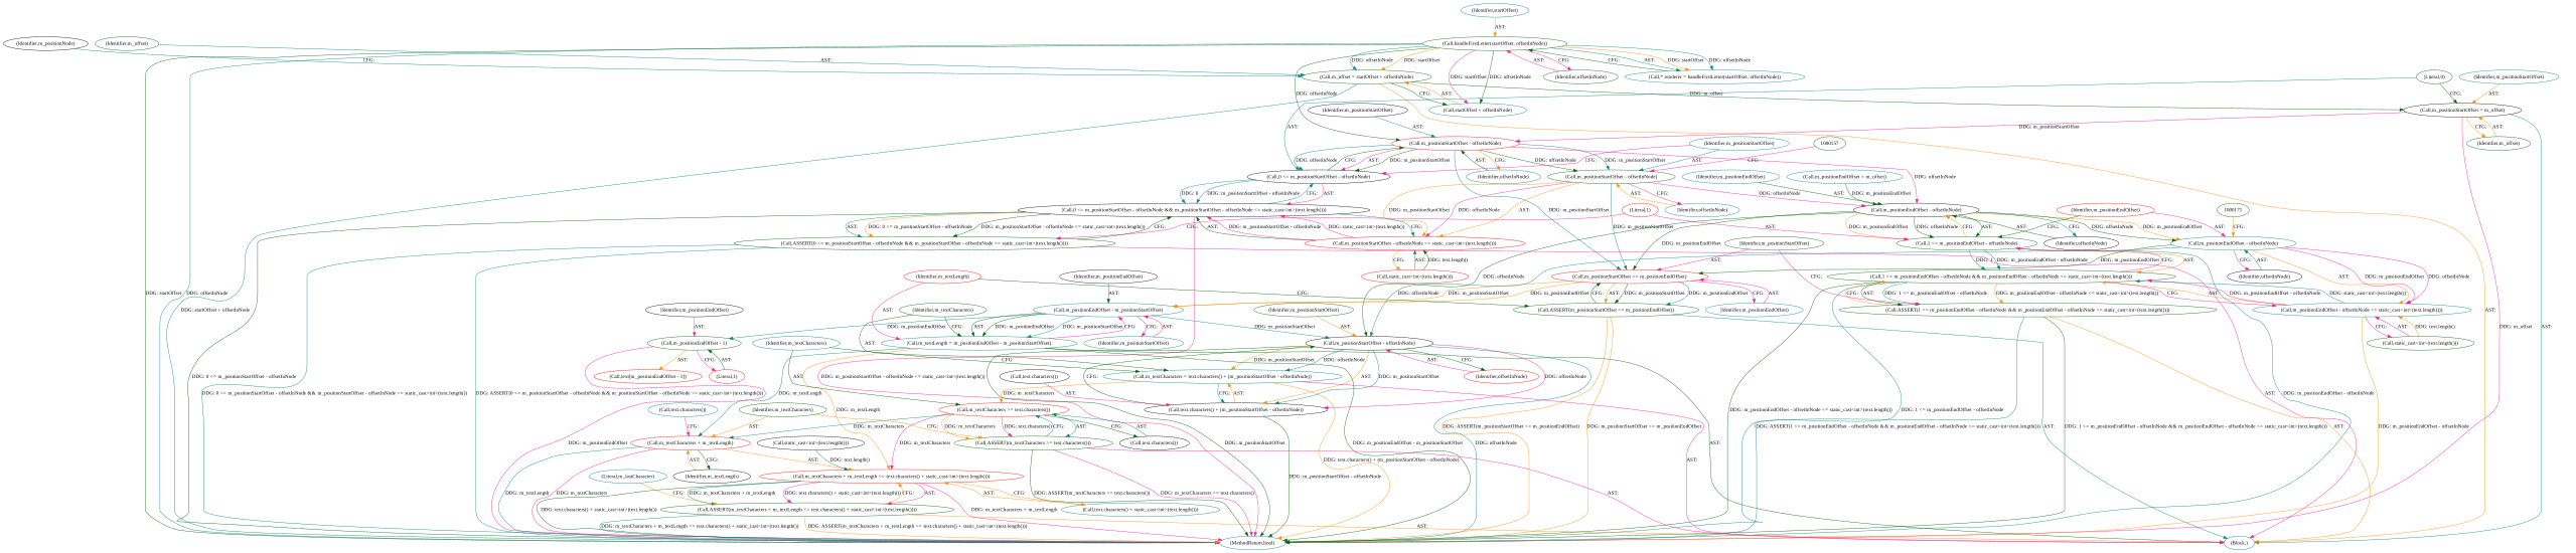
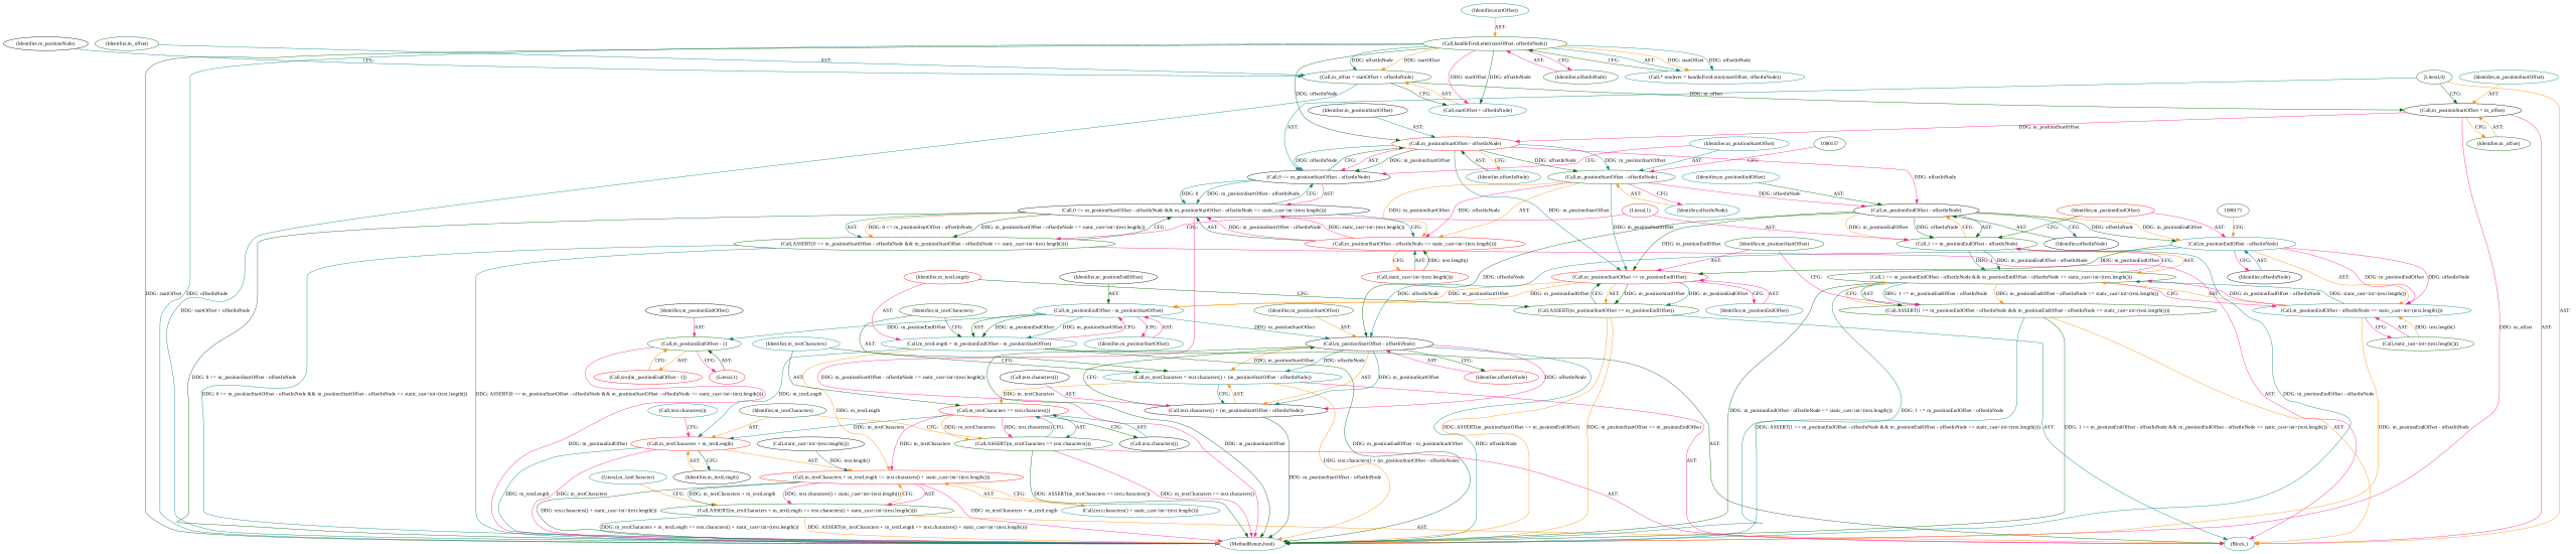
  digraph {
    fontname="Liberation Serif"
    node [color=darkgreen fontname="Liberation Serif"]
    edge [color=deeppink fontname="Liberation Serif"]
    n1 [label="(Call,m_offset = startOffset + offsetInNode)"]
    n2 [color=black label="(Call,m_positionStartOffset = m_offset)"]
    n3 [color=teal label="(Call,startOffset + offsetInNode)"]
    n4 [color=teal label="(MethodReturn,bool)"]
    n5 [color=teal label="(Block,)"]
    n6 [color=red label="(Call,m_positionStartOffset - offsetInNode)"]
    n7 [label="(Identifier,m_offset)"]
    n8 [label="(Call,handleFirstLetter(startOffset, offsetInNode))"]
    n9 [label="(Identifier,offsetInNode)"]
    n10 [color=teal label="(Call,* renderer = handleFirstLetter(startOffset, offsetInNode))"]
    n11 [color=black label="(Call,0 <= m_positionStartOffset - offsetInNode)"]
    n12 [label="(Call,m_positionStartOffset - offsetInNode)"]
    n13 [color=black label="(Call,m_positionEndOffset - offsetInNode)"]
    n14 [color=red label="(Call,m_positionStartOffset <= m_positionEndOffset)"]
    n15 [color=teal label="(Identifier,offsetInNode)"]
    n16 [color=black label="(Call,0 <= m_positionStartOffset - offsetInNode && m_positionStartOffset - offsetInNode <= static_cast<int>(text.length()))"]
    n17 [color=red label="(Call,m_positionStartOffset - offsetInNode <= static_cast<int>(text.length()))"]
    n18 [color=teal label="(Identifier,offsetInNode)"]
    n19 [label="(Call,1 <= m_positionEndOffset - offsetInNode)"]
    n20 [color=teal label="(Call,m_positionEndOffset - offsetInNode)"]
    n21 [color=black label="(Call,m_positionStartOffset - offsetInNode)"]
    n22 [color=black label="(Identifier,offsetInNode)"]
    n23 [label="(Call,ASSERT(m_positionStartOffset <= m_positionEndOffset))"]
    n24 [color=teal label="(Call,m_positionEndOffset - m_positionStartOffset)"]
    n25 [color=teal label="(Identifier,m_positionEndOffset)"]
    n26 [label="(Call,ASSERT(0 <= m_positionStartOffset - offsetInNode && m_positionStartOffset - offsetInNode <= static_cast<int>(text.length())))"]
    n27 [color=red label="(Call,static_cast<int>(text.length()))"]
    n28 [label="(Call,1 <= m_positionEndOffset - offsetInNode && m_positionEndOffset - offsetInNode <= static_cast<int>(text.length()))"]
    n29 [color=teal label="(Call,m_positionEndOffset - offsetInNode <= static_cast<int>(text.length()))"]
    n30 [color=black label="(Identifier,offsetInNode)"]
    n31 [color=teal label="(Call,m_textCharacters = text.characters() + (m_positionStartOffset - offsetInNode))"]
    n32 [color=black label="(Call,text.characters() + (m_positionStartOffset - offsetInNode))"]
    n33 [color=red label="(Identifier,offsetInNode)"]
    n34 [label="(Call,ASSERT(1 <= m_positionEndOffset - offsetInNode && m_positionEndOffset - offsetInNode <= static_cast<int>(text.length())))"]
    n35 [label="(Call,static_cast<int>(text.length()))"]
    n36 [color=teal label="(Call,m_textLength = m_positionEndOffset - m_positionStartOffset)"]
    n37 [label="(Call,m_positionEndOffset - 1)"]
    n38 [color=teal label="(Identifier,m_positionStartOffset)"]
    n39 [color=red label="(Call,m_textCharacters + m_textLength <= text.characters() + static_cast<int>(text.length()))"]
    n40 [color=red label="(Call,m_textCharacters + m_textLength)"]
    n41 [color=red label="(Literal,1)"]
    n42 [color=red label="(Call,text[m_positionEndOffset - 1])"]
    n43 [label="(Call,ASSERT(m_textCharacters + m_textLength <= text.characters() + static_cast<int>(text.length())))"]
    n44 [color=teal label="(Call,text.characters() + static_cast<int>(text.length()))"]
    n45 [color=black label="(Identifier,m_textLength)"]
    n46 [color=red label="(Call,m_textCharacters >= text.characters())"]
    n47 [label="(Call,ASSERT(m_textCharacters >= text.characters()))"]
    n48 [color=black label="(Call,text.characters())"]
    n49 [color=black label="(Identifier,m_positionNode)"]
    n50 [color=teal label="(Identifier,m_positionStartOffset)"]
    n51 [label="(Literal,0)"]
    n52 [label="(Identifier,m_positionStartOffset)"]
    n53 [label="(Identifier,m_textCharacters)"]
    n54 [color=teal label="(Literal,m_lastCharacter)"]
    n55 [color=red label="(Identifier,m_positionEndOffset)"]
    n56 [label="(Identifier,m_offset)"]
    n57 [color=teal label="(Identifier,m_positionEndOffset)"]
    n58 [label="(Identifier,m_positionStartOffset)"]
    n59 [label="(Identifier,m_textCharacters)"]
    n60 [color=teal label="(Call,text.characters())"]
    n61 [color=black label="(Call,text.characters())"]
    n62 [color=red label="(Literal,1)"]
-   n63 [color=teal label="(Call,m_positionEndOffset = m_offset)"]
    n64 [color=teal label="(Identifier,m_textCharacters)"]
    n65 [color=black label="(Call,static_cast<int>(text.length()))"]
    n66 [color=red label="(Identifier,m_textLength)"]
    n67 [color=teal label="(Identifier,startOffset)"]
    n68 [color=black label="(Identifier,m_positionStartOffset)"]
    n69 [color=black label="(Identifier,m_positionEndOffset)"]
    n70 [color=black label="(Identifier,m_positionEndOffset)"]
    n71 [color=teal label="(Identifier,m_positionStartOffset)"]
    1000157
    1000171
    n1 -> n2 [color=darkgreen label="DDG: m_offset"]
    n1 -> n3 [color=darkgreen label="CFG: "]
    n1 -> n4 [color=teal label="DDG: startOffset + offsetInNode"]
-   n1 -> n5 [color=darkorange label="AST: "]
+   n51 -> n5 [color=darkorange label="AST: "]
    n2 -> n4 [label="DDG: m_offset"]
-   n2 -> n5 [color=teal label="AST: "]
+   n2 -> n5 [label="AST: "]
    n2 -> n6 [label="DDG: m_positionStartOffset"]
    n2 -> n7 [color=darkorange label="CFG: "]
    n3 -> n1 [color=darkorange label="AST: "]
    n6 -> n11 [label="AST: "]
    n6 -> n11 [color=darkgreen label="DDG: m_positionStartOffset"]
    n6 -> n11 [color=teal label="DDG: offsetInNode"]
    n6 -> n12 [color=teal label="DDG: m_positionStartOffset"]
    n6 -> n12 [color=darkgreen label="DDG: offsetInNode"]
    n6 -> n13 [label="DDG: offsetInNode"]
    n6 -> n14 [color=teal label="DDG: m_positionStartOffset"]
    n6 -> n15 [color=darkorange label="CFG: "]
    n7 -> n2 [color=darkorange label="AST: "]
    n8 -> n1 [color=darkorange label="DDG: startOffset"]
    n8 -> n1 [color=teal label="DDG: offsetInNode"]
    n8 -> n3 [label="DDG: startOffset"]
    n8 -> n3 [color=darkgreen label="DDG: offsetInNode"]
    n8 -> n4 [color=teal label="DDG: offsetInNode"]
    n8 -> n4 [color=darkgreen label="DDG: startOffset"]
    n8 -> n6 [color=darkgreen label="DDG: offsetInNode"]
    n8 -> n9 [label="CFG: "]
    n8 -> n10 [color=teal label="AST: "]
    n8 -> n10 [color=darkorange label="DDG: startOffset"]
    n8 -> n10 [color=teal label="DDG: offsetInNode"]
    n9 -> n8 [label="AST: "]
    n10 -> n8 [color=darkgreen label="CFG: "]
    n11 -> n6 [color=darkgreen label="CFG: "]
    n11 -> n16 [label="AST: "]
    n11 -> n16 [color=teal label="DDG: 0"]
    n11 -> n16 [color=teal label="DDG: m_positionStartOffset - offsetInNode"]
    n12 -> n13 [label="DDG: offsetInNode"]
    n12 -> n14 [color=teal label="DDG: m_positionStartOffset"]
    n12 -> n17 [color=darkorange label="AST: "]
    n12 -> n17 [color=darkorange label="DDG: m_positionStartOffset"]
    n12 -> n17 [label="DDG: offsetInNode"]
    n12 -> n18 [label="CFG: "]
    n13 -> n14 [color=darkgreen label="DDG: m_positionEndOffset"]
    n13 -> n19 [color=darkgreen label="AST: "]
    n13 -> n19 [color=darkorange label="DDG: m_positionEndOffset"]
    n13 -> n19 [color=darkgreen label="DDG: offsetInNode"]
    n13 -> n20 [color=darkorange label="DDG: m_positionEndOffset"]
    n13 -> n20 [color=darkgreen label="DDG: offsetInNode"]
    n13 -> n21 [color=darkgreen label="DDG: offsetInNode"]
    n13 -> n22 [color=teal label="CFG: "]
    n14 -> n23 [color=darkorange label="AST: "]
    n14 -> n23 [color=darkgreen label="DDG: m_positionStartOffset"]
    n14 -> n23 [color=teal label="DDG: m_positionEndOffset"]
    n14 -> n24 [color=darkorange label="DDG: m_positionEndOffset"]
    n14 -> n24 [color=darkorange label="DDG: m_positionStartOffset"]
    n14 -> n25 [label="CFG: "]
    n15 -> n6 [color=darkgreen label="AST: "]
    n16 -> n4 [label="DDG: m_positionStartOffset - offsetInNode <= static_cast<int>(text.length())"]
    n16 -> n4 [color=darkgreen label="DDG: 0 <= m_positionStartOffset - offsetInNode"]
    n16 -> n11 [color=teal label="CFG: "]
    n16 -> n17 [color=teal label="CFG: "]
    n16 -> n26 [color=teal label="AST: "]
    n16 -> n26 [color=darkorange label="DDG: 0 <= m_positionStartOffset - offsetInNode"]
    n16 -> n26 [color=darkgreen label="DDG: m_positionStartOffset - offsetInNode <= static_cast<int>(text.length())"]
    n17 -> n16 [color=darkgreen label="AST: "]
    n17 -> n16 [label="DDG: m_positionStartOffset - offsetInNode"]
    n17 -> n16 [label="DDG: static_cast<int>(text.length())"]
    n17 -> n27 [color=darkorange label="CFG: "]
    n18 -> n12 [color=darkorange label="AST: "]
    n19 -> n4 [color=teal label="DDG: m_positionEndOffset - offsetInNode"]
    n19 -> n13 [color=darkorange label="CFG: "]
    n19 -> n28 [color=darkorange label="AST: "]
    n19 -> n28 [color=teal label="DDG: 1"]
    n19 -> n28 [color=teal label="DDG: m_positionEndOffset - offsetInNode"]
    n20 -> n14 [color=darkgreen label="DDG: m_positionEndOffset"]
    n20 -> n21 [color=teal label="DDG: offsetInNode"]
    n20 -> n29 [color=darkorange label="AST: "]
    n20 -> n29 [label="DDG: m_positionEndOffset"]
    n20 -> n29 [label="DDG: offsetInNode"]
    n20 -> n30 [label="CFG: "]
    n21 -> n4 [color=teal label="DDG: offsetInNode"]
    n21 -> n4 [color=darkgreen label="DDG: m_positionStartOffset"]
    n21 -> n31 [color=darkorange label="DDG: m_positionStartOffset"]
    n21 -> n31 [color=teal label="DDG: offsetInNode"]
    n21 -> n32 [color=darkorange label="AST: "]
    n21 -> n32 [color=teal label="DDG: m_positionStartOffset"]
    n21 -> n32 [label="DDG: offsetInNode"]
    n21 -> n33 [color=darkgreen label="CFG: "]
    n22 -> n13 [color=darkgreen label="AST: "]
    n23 -> n4 [color=darkorange label="DDG: ASSERT(m_positionStartOffset <= m_positionEndOffset)"]
    n23 -> n4 [color=darkorange label="DDG: m_positionStartOffset <= m_positionEndOffset"]
    n23 -> n5 [color=teal label="AST: "]
    n23 -> n14 [color=darkgreen label="CFG: "]
    n24 -> n21 [color=teal label="DDG: m_positionStartOffset"]
    n24 -> n36 [color=darkgreen label="AST: "]
    n24 -> n36 [color=darkgreen label="DDG: m_positionEndOffset"]
    n24 -> n36 [color=teal label="DDG: m_positionStartOffset"]
    n24 -> n37 [color=teal label="DDG: m_positionEndOffset"]
    n24 -> n38 [label="CFG: "]
    n25 -> n14 [label="AST: "]
    n26 -> n4 [color=teal label="DDG: ASSERT(0 <= m_positionStartOffset - offsetInNode && m_positionStartOffset - offsetInNode <= static_cast<int>(text.length()))"]
    n26 -> n4 [color=teal label="DDG: 0 <= m_positionStartOffset - offsetInNode && m_positionStartOffset - offsetInNode <= static_cast<int>(text.length())"]
    n26 -> n5 [label="AST: "]
    n26 -> n16 [color=darkgreen label="CFG: "]
    n27 -> n17 [color=teal label="AST: "]
    n27 -> n17 [color=darkgreen label="DDG: text.length()"]
    n28 -> n4 [color=darkgreen label="DDG: m_positionEndOffset - offsetInNode <= static_cast<int>(text.length())"]
    n28 -> n4 [color=teal label="DDG: 1 <= m_positionEndOffset - offsetInNode"]
    n28 -> n19 [label="CFG: "]
    n28 -> n29 [label="CFG: "]
    n28 -> n34 [color=darkgreen label="AST: "]
    n28 -> n34 [color=teal label="DDG: 1 <= m_positionEndOffset - offsetInNode"]
    n28 -> n34 [color=darkorange label="DDG: m_positionEndOffset - offsetInNode <= static_cast<int>(text.length())"]
    n29 -> n4 [color=darkorange label="DDG: m_positionEndOffset - offsetInNode"]
    n29 -> n28 [color=darkorange label="AST: "]
    n29 -> n28 [label="DDG: m_positionEndOffset - offsetInNode"]
    n29 -> n28 [color=teal label="DDG: static_cast<int>(text.length())"]
    n29 -> n35 [label="CFG: "]
    n30 -> n20 [color=teal label="AST: "]
    n31 -> n4 [color=darkorange label="DDG: text.characters() + (m_positionStartOffset - offsetInNode)"]
    n31 -> n5 [label="AST: "]
    n31 -> n32 [color=teal label="CFG: "]
    n31 -> n46 [color=darkorange label="DDG: m_textCharacters"]
    n32 -> n4 [color=darkgreen label="DDG: m_positionStartOffset - offsetInNode"]
    n32 -> n21 [color=darkgreen label="CFG: "]
    n32 -> n31 [color=darkorange label="AST: "]
    n33 -> n21 [label="AST: "]
    n34 -> n4 [color=teal label="DDG: ASSERT(1 <= m_positionEndOffset - offsetInNode && m_positionEndOffset - offsetInNode <= static_cast<int>(text.length()))"]
    n34 -> n4 [color=darkgreen label="DDG: 1 <= m_positionEndOffset - offsetInNode && m_positionEndOffset - offsetInNode <= static_cast<int>(text.length())"]
    n34 -> n5 [color=darkorange label="AST: "]
    n34 -> n28 [color=darkorange label="CFG: "]
    n35 -> n29 [label="AST: "]
    n35 -> n29 [color=darkorange label="DDG: text.length()"]
    n36 -> n4 [color=darkgreen label="DDG: m_positionEndOffset - m_positionStartOffset"]
    n36 -> n5 [color=darkgreen label="AST: "]
    n36 -> n24 [label="CFG: "]
    n36 -> n39 [color=darkorange label="DDG: m_textLength"]
    n36 -> n40 [color=teal label="DDG: m_textLength"]
    n37 -> n4 [label="DDG: m_positionEndOffset"]
    n37 -> n41 [label="CFG: "]
    n37 -> n42 [color=darkorange label="AST: "]
    n38 -> n24 [label="AST: "]
    n39 -> n4 [label="DDG: m_textCharacters + m_textLength"]
    n39 -> n4 [color=darkgreen label="DDG: text.characters() + static_cast<int>(text.length())"]
    n39 -> n43 [label="AST: "]
    n39 -> n43 [color=teal label="DDG: m_textCharacters + m_textLength"]
    n39 -> n43 [label="DDG: text.characters() + static_cast<int>(text.length())"]
    n39 -> n44 [color=darkorange label="CFG: "]
    n40 -> n4 [color=teal label="DDG: m_textLength"]
    n40 -> n4 [label="DDG: m_textCharacters"]
    n40 -> n39 [color=darkorange label="AST: "]
    n40 -> n45 [color=darkgreen label="CFG: "]
    n41 -> n37 [color=darkgreen label="AST: "]
+   n42 -> n37 [color=darkorange label="CFG: "]
    n43 -> n4 [color=teal label="DDG: m_textCharacters + m_textLength <= text.characters() + static_cast<int>(text.length())"]
    n43 -> n4 [color=darkorange label="DDG: ASSERT(m_textCharacters + m_textLength <= text.characters() + static_cast<int>(text.length()))"]
    n43 -> n5 [color=darkorange label="AST: "]
    n43 -> n39 [color=darkorange label="CFG: "]
    n44 -> n39 [color=darkorange label="AST: "]
    n45 -> n40 [color=darkorange label="AST: "]
    n46 -> n39 [label="DDG: m_textCharacters"]
    n46 -> n40 [color=teal label="DDG: m_textCharacters"]
    n46 -> n47 [color=teal label="AST: "]
    n46 -> n47 [color=darkorange label="DDG: m_textCharacters"]
    n46 -> n47 [label="DDG: text.characters()"]
    n46 -> n48 [color=darkgreen label="CFG: "]
    n47 -> n4 [label="DDG: m_textCharacters >= text.characters()"]
    n47 -> n4 [color=darkgreen label="DDG: ASSERT(m_textCharacters >= text.characters())"]
    n47 -> n5 [label="AST: "]
    n47 -> n46 [color=teal label="CFG: "]
    n48 -> n46 [color=teal label="AST: "]
    n49 -> n1 [color=teal label="CFG: "]
    n50 -> n11 [label="CFG: "]
    n50 -> n12 [color=teal label="AST: "]
    n51 -> n2 [color=darkgreen label="CFG: "]
    n51 -> n11 [color=teal label="AST: "]
    n52 -> n21 [color=darkorange label="AST: "]
    n53 -> n31 [color=darkgreen label="AST: "]
    n53 -> n36 [color=darkgreen label="CFG: "]
    n54 -> n43 [color=darkorange label="CFG: "]
    n55 -> n19 [color=darkgreen label="CFG: "]
    n55 -> n20 [label="AST: "]
    n56 -> n1 [color=teal label="AST: "]
    n57 -> n13 [color=darkgreen label="AST: "]
    n58 -> n14 [label="AST: "]
    n58 -> n34 [label="CFG: "]
    n59 -> n40 [color=darkorange label="AST: "]
    n59 -> n47 [color=darkorange label="CFG: "]
    n60 -> n40 [label="CFG: "]
    n61 -> n32 [label="AST: "]
    n62 -> n19 [label="AST: "]
    n62 -> n26 [label="CFG: "]
-   n63 -> n13 [color=darkgreen label="DDG: m_positionEndOffset"]
    n64 -> n31 [color=darkgreen label="CFG: "]
    n64 -> n46 [color=darkgreen label="AST: "]
    n65 -> n39 [color=teal label="DDG: text.length()"]
    n66 -> n23 [color=darkgreen label="CFG: "]
    n66 -> n36 [label="AST: "]
    n67 -> n8 [color=darkorange label="AST: "]
    n68 -> n6 [color=teal label="AST: "]
    n69 -> n37 [label="AST: "]
    n70 -> n24 [color=darkgreen label="AST: "]
    n71 -> n2 [color=darkorange label="AST: "]
    1000157 -> n12 [label="CFG: "]
    1000171 -> n20 [color=darkorange label="CFG: "]
  }
